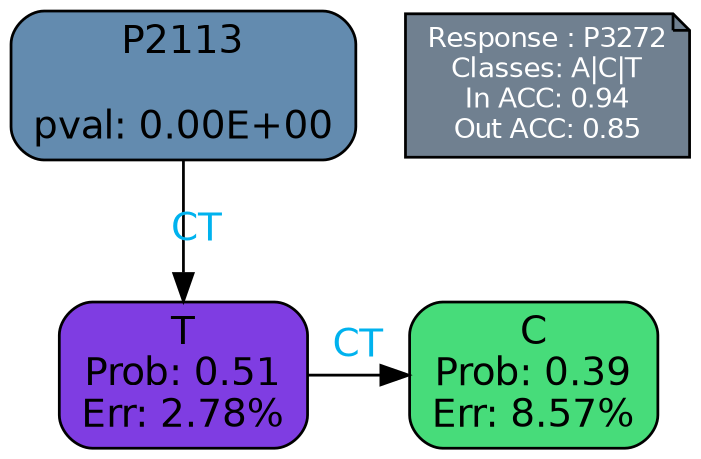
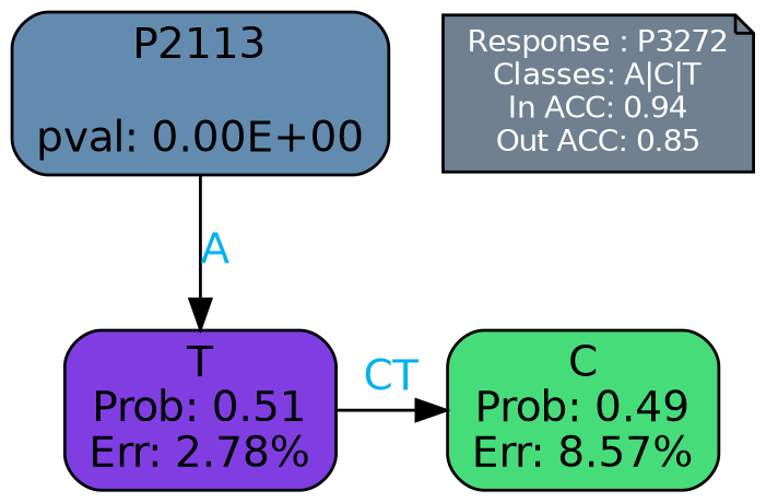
  digraph {
    ranksep=equally
    splines=polylines
    node [color=black fontname=helvetica shape=box style="filled, rounded"]
    edge [fontcolor=deepskyblue2 fontname=helvetica]
    n1 [fillcolor="#7f3de2" label="T\nProb: 0.51\nErr: 2.78%"]
-   n2 [fillcolor="#47dc7a" label="C\nProb: 0.39\nErr: 8.57%"]
+   n2 [fillcolor="#47dc7a" label="C\nProb: 0.49\nErr: 8.57%"]
    n3 [align=left fillcolor=slategray fontcolor=white fontsize=10 label="Response : P3272\nClasses: A|C|T\nIn ACC: 0.94\nOut ACC: 0.85\n" shape=note style=filled]
    n4 [fillcolor="#638baf" label="P2113\n\npval: 0.00E+00"]
    subgraph sub_1 {
      rank=same
      n1
      n2
    }
    subgraph sub_2 {
      rank=same
      n3
      n4
    }
    n1 -> n2 [label=CT]
-   n4 -> n1 [label=CT]
+   n4 -> n1 [label=A]
  }
